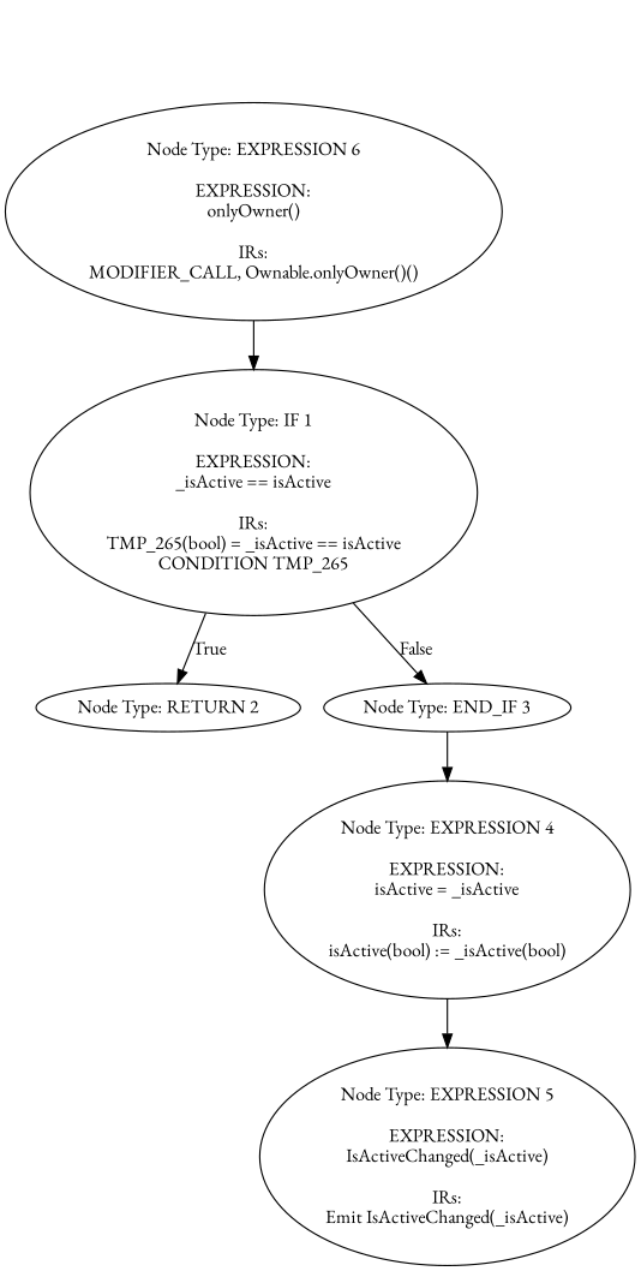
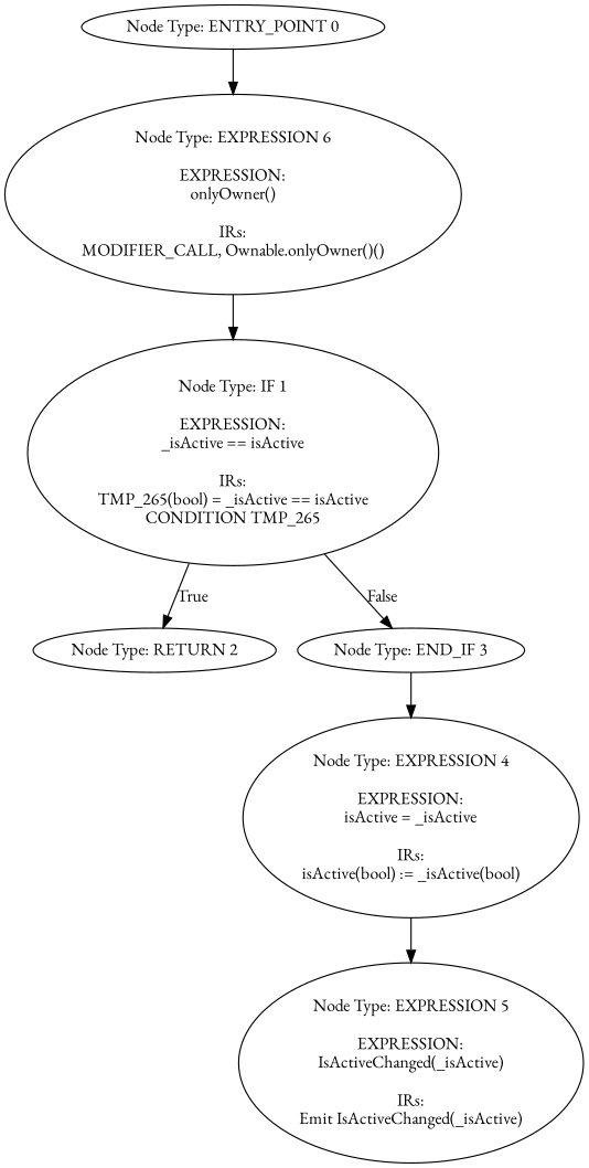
  digraph {
    fontname="EB Garamond"
    node [fontname="EB Garamond"]
    edge [fontname="EB Garamond"]
+   n1 [label="Node Type: ENTRY_POINT 0\n"]
    n2 [label="Node Type: EXPRESSION 6\n\nEXPRESSION:\nonlyOwner()\n\nIRs:\nMODIFIER_CALL, Ownable.onlyOwner()()"]
    n3 [label="Node Type: IF 1\n\nEXPRESSION:\n_isActive == isActive\n\nIRs:\nTMP_265(bool) = _isActive == isActive\nCONDITION TMP_265"]
    n4 [label="Node Type: RETURN 2\n"]
    n5 [label="Node Type: END_IF 3\n"]
    n6 [label="Node Type: EXPRESSION 4\n\nEXPRESSION:\nisActive = _isActive\n\nIRs:\nisActive(bool) := _isActive(bool)"]
    n7 [label="Node Type: EXPRESSION 5\n\nEXPRESSION:\nIsActiveChanged(_isActive)\n\nIRs:\nEmit IsActiveChanged(_isActive)"]
+   n1 -> n2
    n2 -> n3
    n3 -> n4 [label=True]
    n3 -> n5 [label=False]
    n5 -> n6
    n6 -> n7
  }
